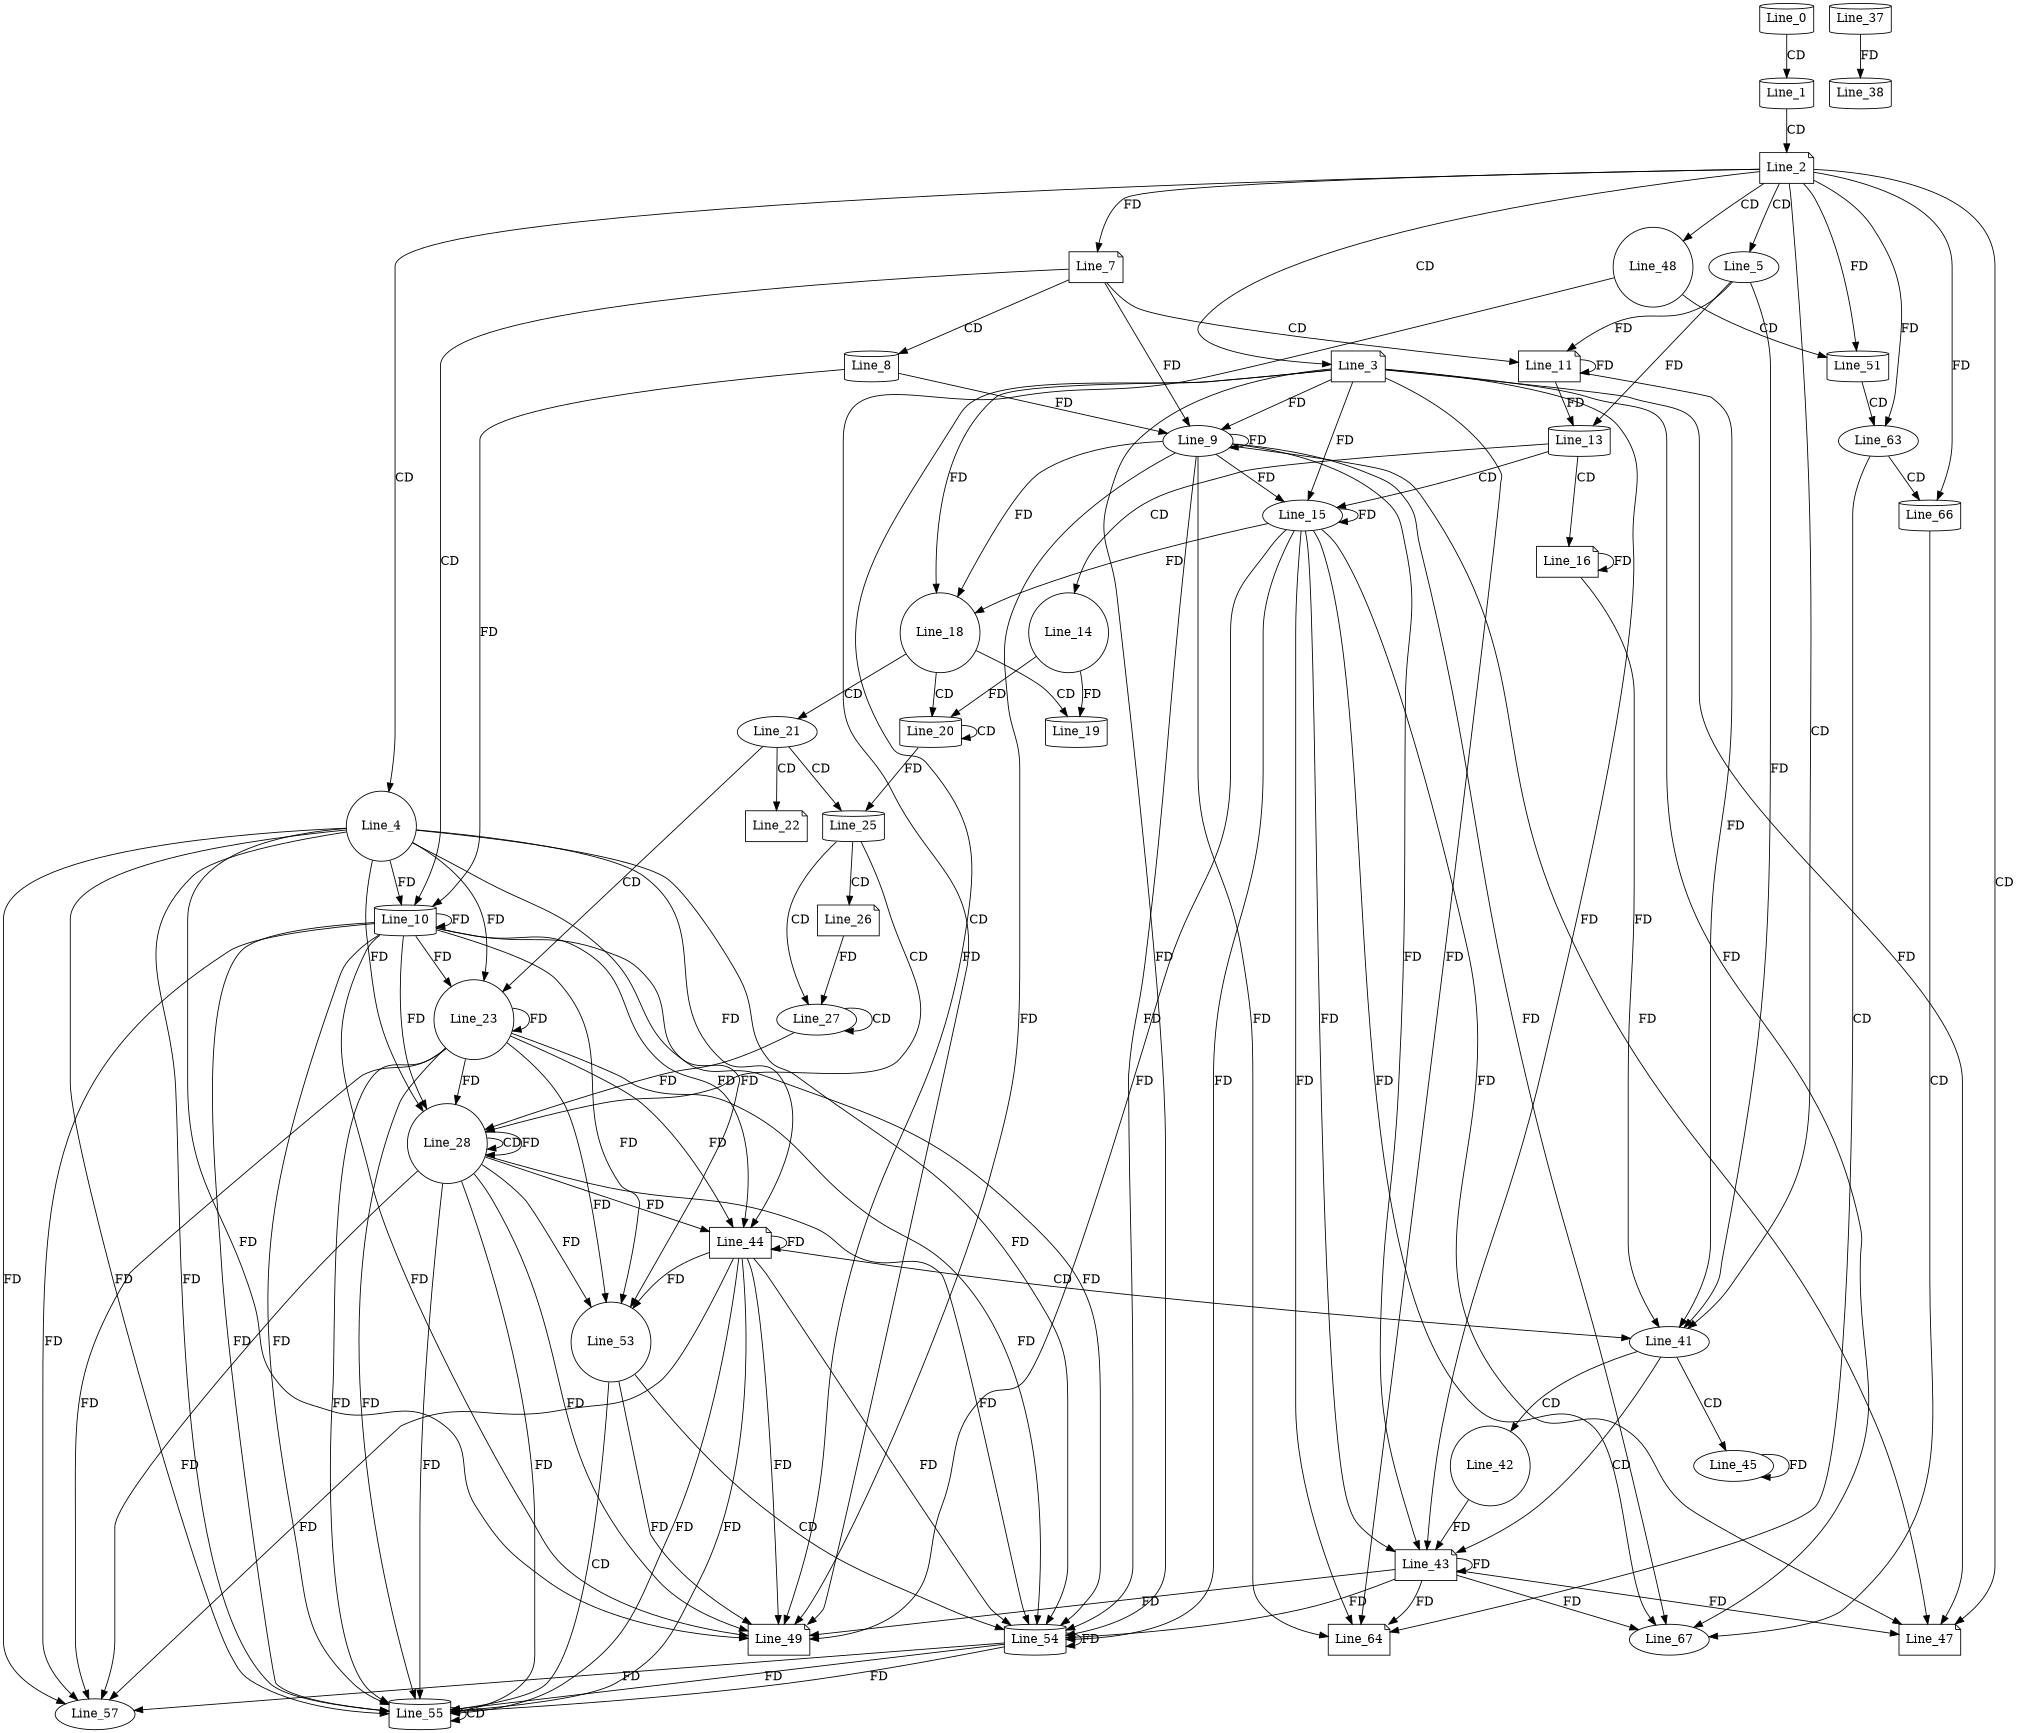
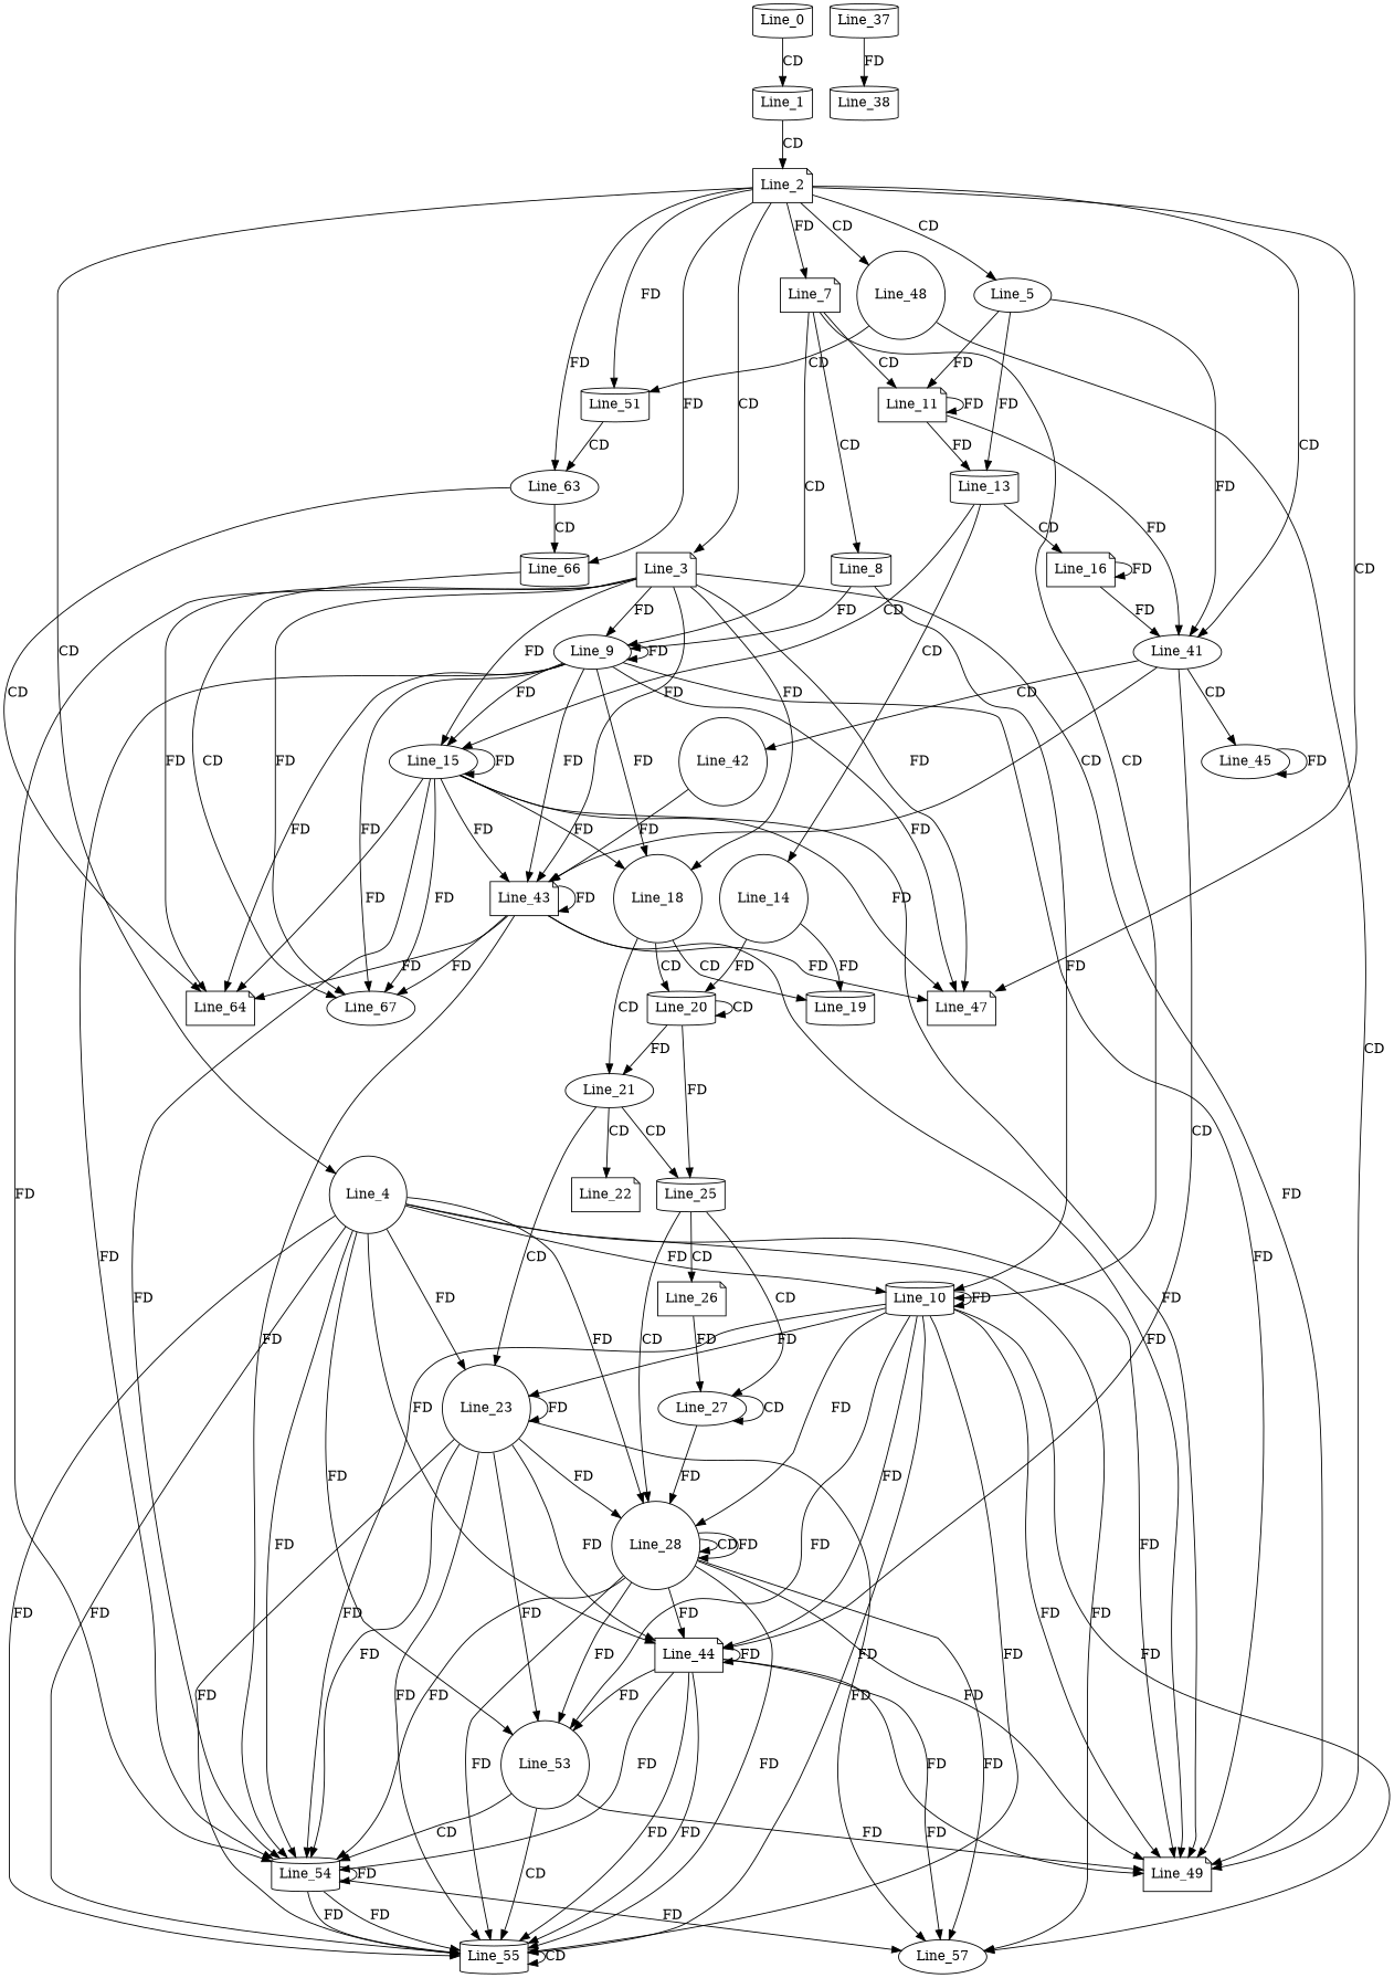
  digraph {
    node [shape=cylinder]
    Line_0
    Line_1
    Line_2 [shape=note]
    Line_3 [shape=note]
    Line_4 [shape=circle]
    Line_5 [shape=ellipse]
    Line_7 [shape=note]
    Line_41 [shape=ellipse]
    Line_47 [shape=note]
    Line_48 [shape=circle]
    Line_51
    Line_63 [shape=ellipse]
    Line_66
    Line_9 [shape=ellipse]
    Line_15 [shape=ellipse]
    Line_18 [shape=circle]
    Line_43 [shape=note]
    Line_49 [shape=note]
    Line_54
    Line_64 [shape=note]
    Line_67 [shape=ellipse]
    Line_10
    Line_23 [shape=circle]
    Line_28 [shape=circle]
    Line_44 [shape=note]
    Line_53 [shape=circle]
    Line_55
    Line_57 [shape=ellipse]
    Line_11 [shape=note]
    Line_13
    Line_8
    Line_42 [shape=circle]
    Line_45 [shape=ellipse]
    Line_20
    Line_19
    Line_21 [shape=ellipse]
    Line_14 [shape=circle]
    Line_16 [shape=note]
    Line_25
    Line_22 [shape=note]
    Line_26 [shape=note]
    Line_27 [shape=ellipse]
    Line_37
    Line_38
    Line_0 -> Line_1 [label=CD]
    Line_1 -> Line_2 [label=CD]
    Line_2 -> Line_3 [label=CD]
    Line_2 -> Line_4 [label=CD]
    Line_2 -> Line_5 [label=CD]
    Line_2 -> Line_7 [label=FD]
    Line_2 -> Line_41 [label=CD]
    Line_2 -> Line_47 [label=CD]
    Line_2 -> Line_48 [label=CD]
    Line_2 -> Line_51 [label=FD]
    Line_2 -> Line_63 [label=FD]
    Line_2 -> Line_66 [label=FD]
    Line_3 -> Line_47 [label=FD]
    Line_3 -> Line_9 [label=FD]
    Line_3 -> Line_15 [label=FD]
    Line_3 -> Line_18 [label=FD]
    Line_3 -> Line_43 [label=FD]
    Line_3 -> Line_49 [label=FD]
    Line_3 -> Line_54 [label=FD]
    Line_3 -> Line_64 [label=FD]
    Line_3 -> Line_67 [label=FD]
    Line_4 -> Line_49 [label=FD]
    Line_4 -> Line_54 [label=FD]
    Line_4 -> Line_10 [label=FD]
    Line_4 -> Line_23 [label=FD]
    Line_4 -> Line_28 [label=FD]
    Line_4 -> Line_44 [label=FD]
    Line_4 -> Line_53 [label=FD]
    Line_4 -> Line_55 [label=FD]
    Line_4 -> Line_55 [label=FD]
    Line_4 -> Line_57 [label=FD]
    Line_5 -> Line_41 [label=FD]
    Line_5 -> Line_11 [label=FD]
    Line_5 -> Line_13 [label=FD]
-   Line_7 -> Line_9 [label=FD]
+   Line_7 -> Line_9 [label=CD]
    Line_7 -> Line_10 [label=CD]
    Line_7 -> Line_11 [label=CD]
    Line_7 -> Line_8 [label=CD]
    Line_41 -> Line_43 [label=CD]
-   Line_44 -> Line_41 [label=CD]
+   Line_41 -> Line_44 [label=CD]
    Line_41 -> Line_42 [label=CD]
    Line_41 -> Line_45 [label=CD]
    Line_48 -> Line_51 [label=CD]
    Line_48 -> Line_49 [label=CD]
    Line_51 -> Line_63 [label=CD]
    Line_63 -> Line_66 [label=CD]
    Line_63 -> Line_64 [label=CD]
    Line_66 -> Line_67 [label=CD]
    Line_9 -> Line_47 [label=FD]
    Line_9 -> Line_9 [label=FD]
    Line_9 -> Line_15 [label=FD]
    Line_9 -> Line_18 [label=FD]
    Line_9 -> Line_43 [label=FD]
    Line_9 -> Line_49 [label=FD]
    Line_9 -> Line_54 [label=FD]
    Line_9 -> Line_64 [label=FD]
    Line_9 -> Line_67 [label=FD]
    Line_15 -> Line_47 [label=FD]
    Line_15 -> Line_15 [label=FD]
    Line_15 -> Line_18 [label=FD]
    Line_15 -> Line_43 [label=FD]
    Line_15 -> Line_49 [label=FD]
    Line_15 -> Line_54 [label=FD]
    Line_15 -> Line_64 [label=FD]
    Line_15 -> Line_67 [label=FD]
    Line_18 -> Line_20 [label=CD]
    Line_18 -> Line_19 [label=CD]
    Line_18 -> Line_21 [label=CD]
    Line_43 -> Line_47 [label=FD]
    Line_43 -> Line_43 [label=FD]
    Line_43 -> Line_49 [label=FD]
    Line_43 -> Line_54 [label=FD]
    Line_43 -> Line_64 [label=FD]
    Line_43 -> Line_67 [label=FD]
    Line_54 -> Line_54 [label=FD]
    Line_54 -> Line_55 [label=FD]
    Line_54 -> Line_55 [label=FD]
    Line_54 -> Line_57 [label=FD]
    Line_10 -> Line_49 [label=FD]
    Line_10 -> Line_54 [label=FD]
    Line_10 -> Line_10 [label=FD]
    Line_10 -> Line_23 [label=FD]
    Line_10 -> Line_28 [label=FD]
    Line_10 -> Line_44 [label=FD]
    Line_10 -> Line_53 [label=FD]
    Line_10 -> Line_55 [label=FD]
    Line_10 -> Line_55 [label=FD]
    Line_10 -> Line_57 [label=FD]
    Line_23 -> Line_54 [label=FD]
    Line_23 -> Line_23 [label=FD]
    Line_23 -> Line_28 [label=FD]
    Line_23 -> Line_44 [label=FD]
    Line_23 -> Line_53 [label=FD]
    Line_23 -> Line_55 [label=FD]
    Line_23 -> Line_55 [label=FD]
    Line_23 -> Line_57 [label=FD]
    Line_28 -> Line_49 [label=FD]
    Line_28 -> Line_54 [label=FD]
    Line_28 -> Line_28 [label=CD]
    Line_28 -> Line_28 [label=FD]
    Line_28 -> Line_44 [label=FD]
    Line_28 -> Line_53 [label=FD]
    Line_28 -> Line_55 [label=FD]
    Line_28 -> Line_55 [label=FD]
    Line_28 -> Line_57 [label=FD]
    Line_44 -> Line_49 [label=FD]
    Line_44 -> Line_54 [label=FD]
    Line_44 -> Line_44 [label=FD]
    Line_44 -> Line_53 [label=FD]
    Line_44 -> Line_55 [label=FD]
    Line_44 -> Line_55 [label=FD]
    Line_44 -> Line_57 [label=FD]
    Line_53 -> Line_49 [label=FD]
    Line_53 -> Line_54 [label=CD]
    Line_53 -> Line_55 [label=CD]
    Line_55 -> Line_55 [label=CD]
    Line_11 -> Line_41 [label=FD]
    Line_11 -> Line_11 [label=FD]
    Line_11 -> Line_13 [label=FD]
    Line_13 -> Line_15 [label=CD]
    Line_13 -> Line_14 [label=CD]
    Line_13 -> Line_16 [label=CD]
    Line_8 -> Line_9 [label=FD]
    Line_8 -> Line_10 [label=FD]
    Line_42 -> Line_43 [label=FD]
    Line_45 -> Line_45 [label=FD]
    Line_20 -> Line_20 [label=CD]
+   Line_20 -> Line_21 [label=FD]
    Line_20 -> Line_25 [label=FD]
    Line_21 -> Line_23 [label=CD]
    Line_21 -> Line_25 [label=CD]
    Line_21 -> Line_22 [label=CD]
    Line_14 -> Line_20 [label=FD]
    Line_14 -> Line_19 [label=FD]
    Line_16 -> Line_41 [label=FD]
    Line_16 -> Line_16 [label=FD]
    Line_25 -> Line_28 [label=CD]
    Line_25 -> Line_26 [label=CD]
    Line_25 -> Line_27 [label=CD]
    Line_26 -> Line_27 [label=FD]
    Line_27 -> Line_28 [label=FD]
    Line_27 -> Line_27 [label=CD]
    Line_37 -> Line_38 [label=FD]
  }
